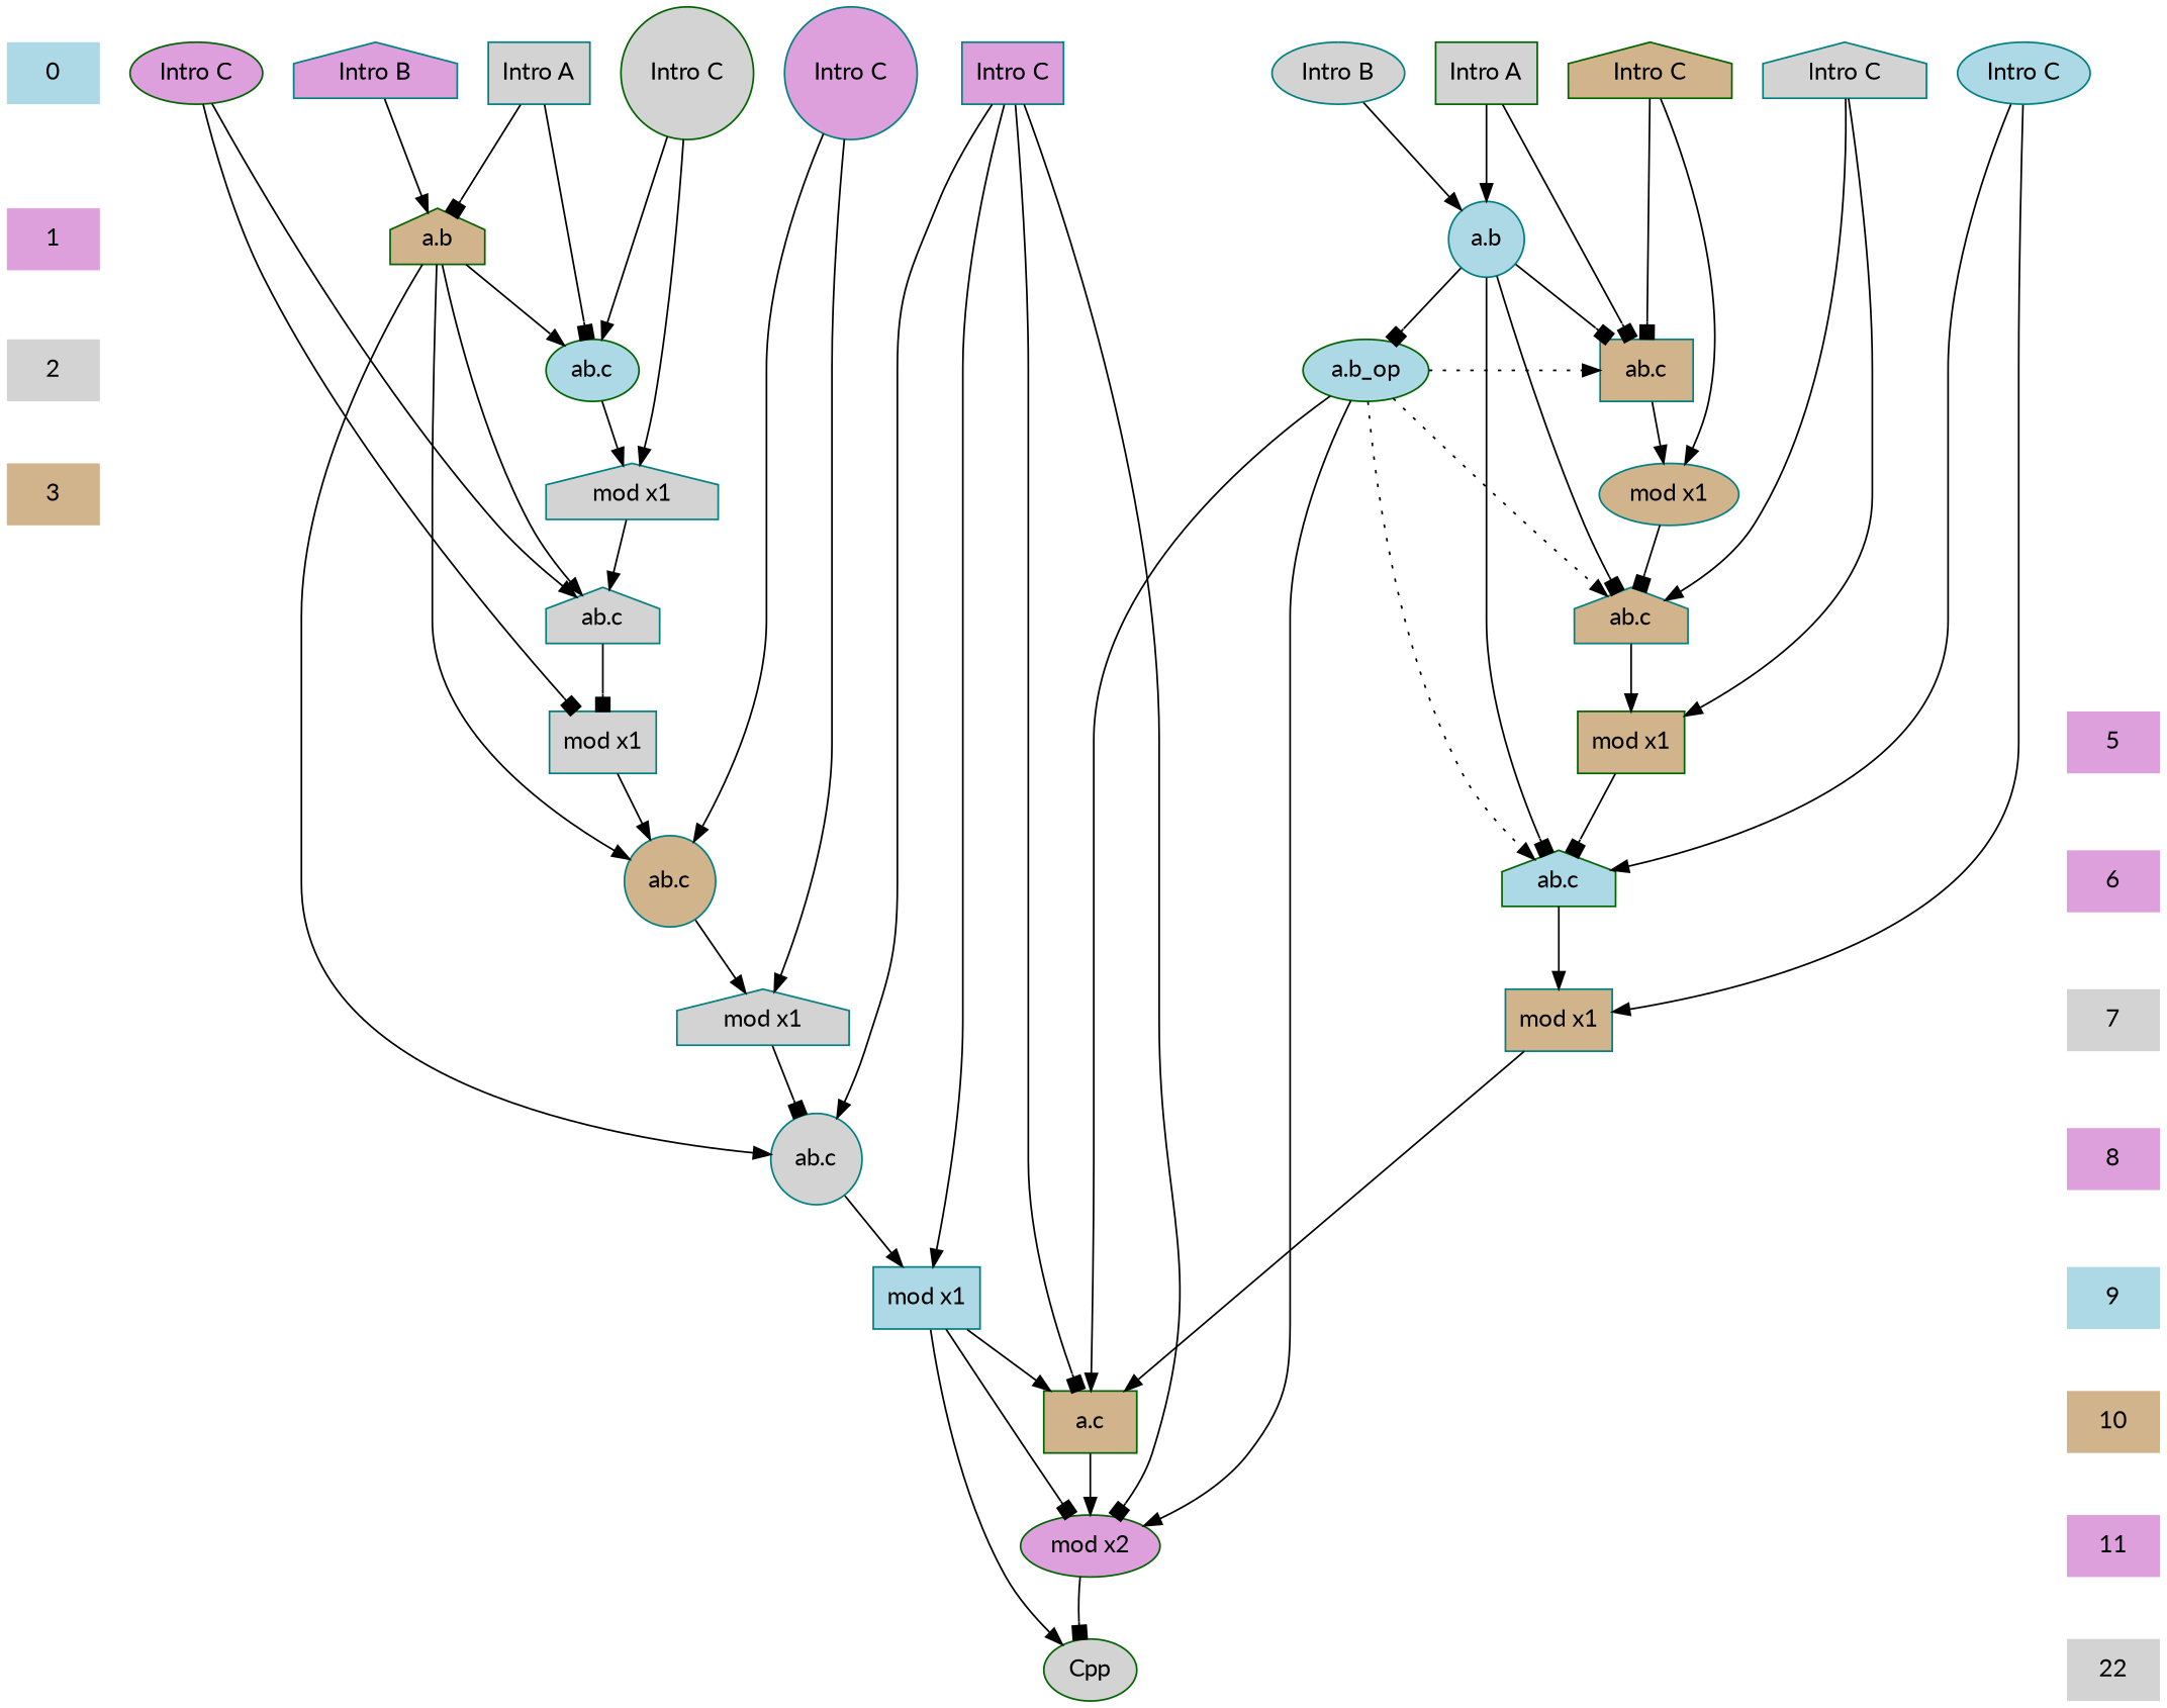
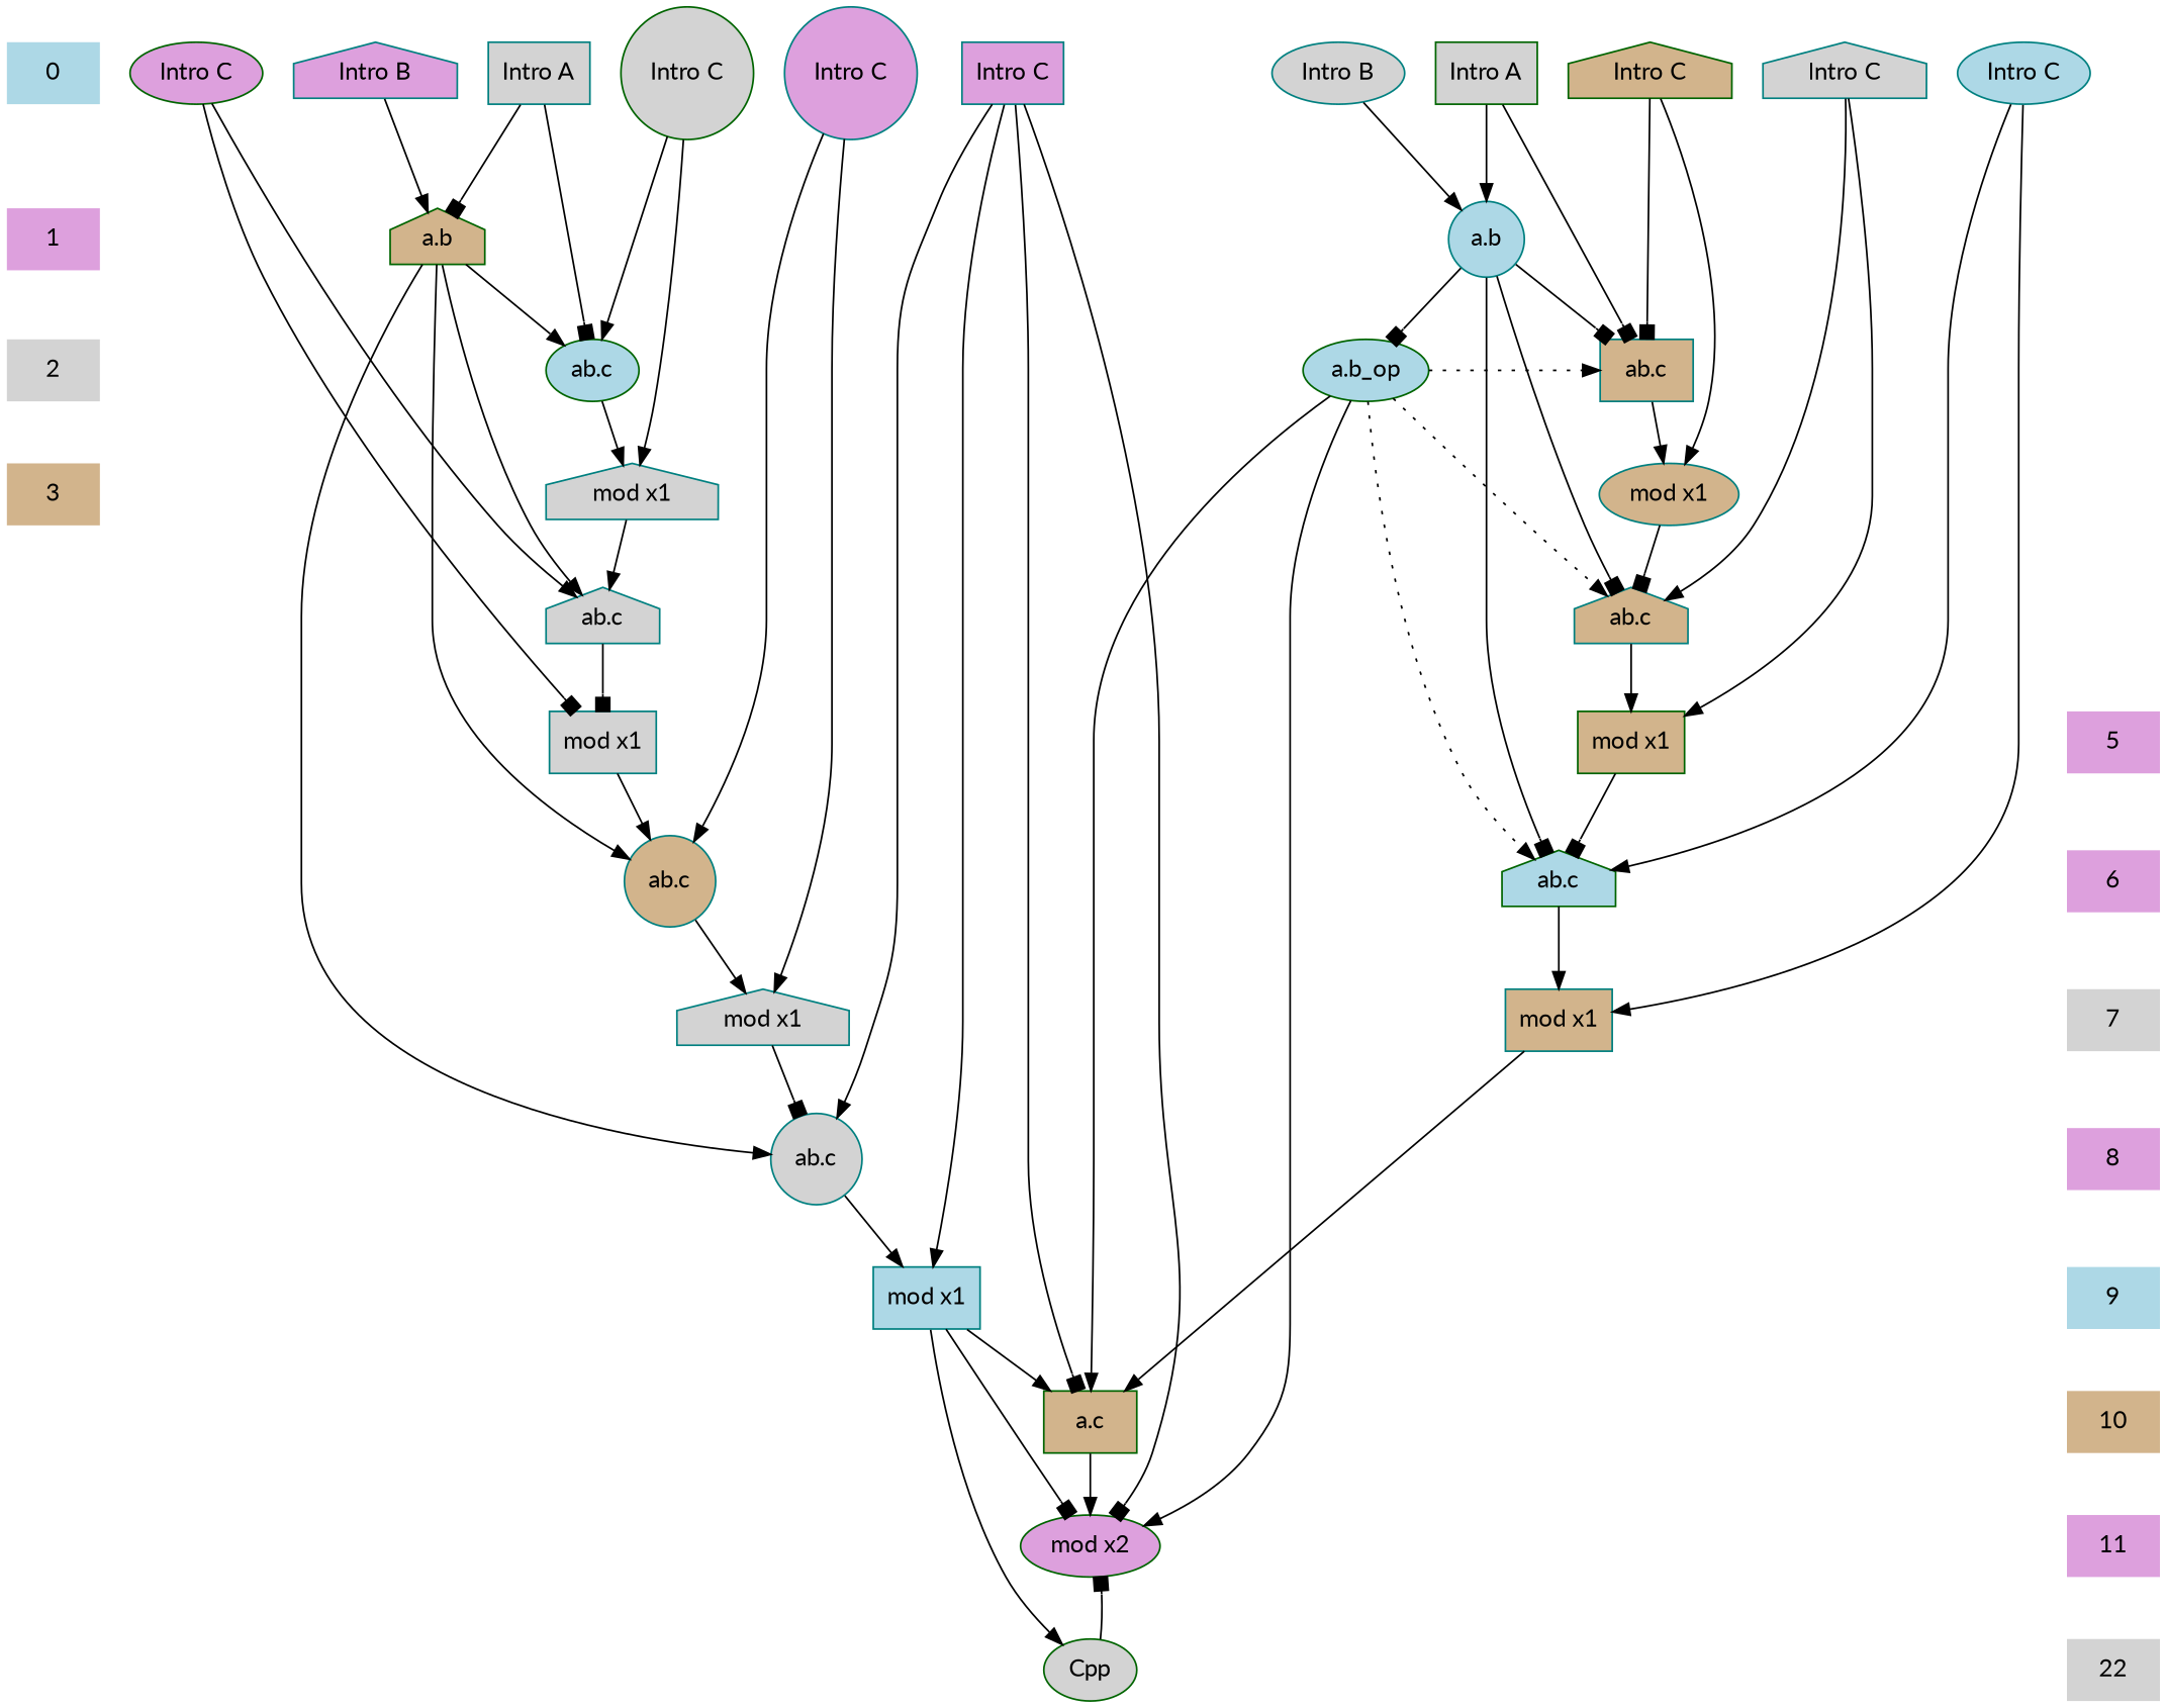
  digraph {
    fontname=Lato
    ranksep=.5
    node [color=teal fillcolor=lightgrey fontname=Lato shape=plaintext style=filled]
    edge [fontname=Lato arrowhead=normal]
    0 [color=darkgreen fillcolor=lightblue]
    n2 [label="Intro B" shape=ellipse]
    n3 [color=darkgreen label="Intro A" shape=box]
    n4 [label="Intro A" shape=box]
    n5 [fillcolor=plum label="Intro B" shape=house]
    n6 [fillcolor=lightblue label="Intro C" shape=ellipse]
    n7 [color=darkgreen label="Intro C" shape=circle]
    n8 [fillcolor=plum label="Intro C" shape=box]
    n9 [label="Intro C" shape=house]
    n10 [fillcolor=plum label="Intro C" shape=circle]
    n11 [color=darkgreen fillcolor=tan label="Intro C" shape=house]
    n12 [color=darkgreen fillcolor=plum label="Intro C" shape=ellipse]
    1 [fillcolor=plum]
    n14 [color=darkgreen fillcolor=tan label="a.b" shape=house]
    n15 [fillcolor=lightblue label="a.b" shape=circle]
    2 [color=darkgreen]
    n17 [color=darkgreen fillcolor=lightblue label="ab.c" shape=ellipse]
    n18 [fillcolor=tan label="ab.c" shape=box]
    n19 [color=darkgreen fillcolor=lightblue label="a.b_op" shape=ellipse]
    3 [fillcolor=tan]
    n21 [label="mod x1" shape=house]
    n22 [fillcolor=tan label="mod x1" shape=ellipse]
    n23 [label="ab.c" shape=house]
    n24 [fillcolor=tan label="ab.c" shape=house]
    5 [fillcolor=plum]
    n26 [label="mod x1" shape=box]
    n27 [color=darkgreen fillcolor=tan label="mod x1" shape=box]
    6 [color=darkgreen fillcolor=plum]
    n29 [fillcolor=tan label="ab.c" shape=circle]
    n30 [color=darkgreen fillcolor=lightblue label="ab.c" shape=house]
    7
    n32 [label="mod x1" shape=house]
    n33 [fillcolor=tan label="mod x1" shape=box]
    8 [color=darkgreen fillcolor=plum]
    n35 [label="ab.c" shape=circle]
    9 [fillcolor=lightblue]
    n37 [fillcolor=lightblue label="mod x1" shape=box]
    10 [fillcolor=tan]
    n39 [color=darkgreen fillcolor=tan label="a.c" shape=box]
    11 [fillcolor=plum]
    n41 [color=darkgreen fillcolor=plum label="mod x2" shape=ellipse]
    n42 [label=22]
    n43 [color=darkgreen label=Cpp shape=ellipse]
    subgraph sub_1 {
      rank=same
      0
      n2
      n3
      n4
      n5
      n6
      n7
      n8
      n9
      n10
      n11
      n12
    }
    subgraph sub_2 {
      rank=same
      1
      n14
      n15
    }
    subgraph sub_3 {
      rank=same
      2
      n17
      n18
      n19
    }
    subgraph sub_4 {
      rank=same
      3
      n21
      n22
    }
    subgraph sub_5 {
      rank=same
      n23
      n24
    }
    subgraph sub_6 {
      rank=same
      5
      n26
      n27
    }
    subgraph sub_7 {
      rank=same
      6
      n29
      n30
    }
    subgraph sub_8 {
      rank=same
      7
      n32
      n33
    }
    subgraph sub_9 {
      rank=same
      8
      n35
    }
    subgraph sub_10 {
      rank=same
      9
      n37
    }
    subgraph sub_11 {
      rank=same
      10
      n39
    }
    subgraph sub_12 {
      rank=same
      11
      n41
    }
    subgraph sub_13 {
      rank=same
      n42
      n43
    }
    0 -> 1 [style=invis arrowhead=""]
    n2 -> n15
    n3 -> n15
    n3 -> n18 [arrowhead=box]
    n4 -> n14 [arrowhead=box]
    n4 -> n17 [arrowhead=box]
    n5 -> n14
    n6 -> n30
    n6 -> n33
    n7 -> n17
    n7 -> n21
    n8 -> n35
    n8 -> n37
    n8 -> n39 [arrowhead=box]
    n8 -> n41 [arrowhead=box]
    n9 -> n24
    n9 -> n27
    n10 -> n29
    n10 -> n32
    n11 -> n18 [arrowhead=box]
    n11 -> n22
    n12 -> n23
    n12 -> n26 [arrowhead=box]
    1 -> 2 [style=invis arrowhead=""]
    n14 -> n17
    n14 -> n23
    n14 -> n29
    n14 -> n35
    n15 -> n18 [arrowhead=box]
    n15 -> n19 [arrowhead=box]
    n15 -> n24 [arrowhead=box]
    n15 -> n30 [arrowhead=box]
    2 -> 3 [style=invis arrowhead=""]
    n17 -> n21
    n18 -> n22
    n19 -> n18 [style=dotted]
    n19 -> n24 [style=dotted]
    n19 -> n30 [style=dotted]
    n19 -> n39
    n19 -> n41
    n21 -> n23
    n22 -> n24 [arrowhead=box]
    n23 -> n26 [arrowhead=box]
    n24 -> n27
    5 -> 6 [style=invis arrowhead=""]
    n26 -> n29
    n27 -> n30 [arrowhead=box]
    6 -> 7 [style=invis arrowhead=""]
    n29 -> n32
    n30 -> n33
    7 -> 8 [style=invis arrowhead=""]
    n32 -> n35 [arrowhead=box]
    n33 -> n39
    8 -> 9 [style=invis arrowhead=""]
    n35 -> n37
    9 -> 10 [style=invis arrowhead=""]
    n37 -> n39
    n37 -> n41 [arrowhead=box]
    n37 -> n43
    10 -> 11 [style=invis arrowhead=""]
    n39 -> n41
    11 -> n42 [style=invis arrowhead=""]
-   n41 -> n43 [arrowhead=box]
+   n43 -> n41 [arrowhead=box]
  }
